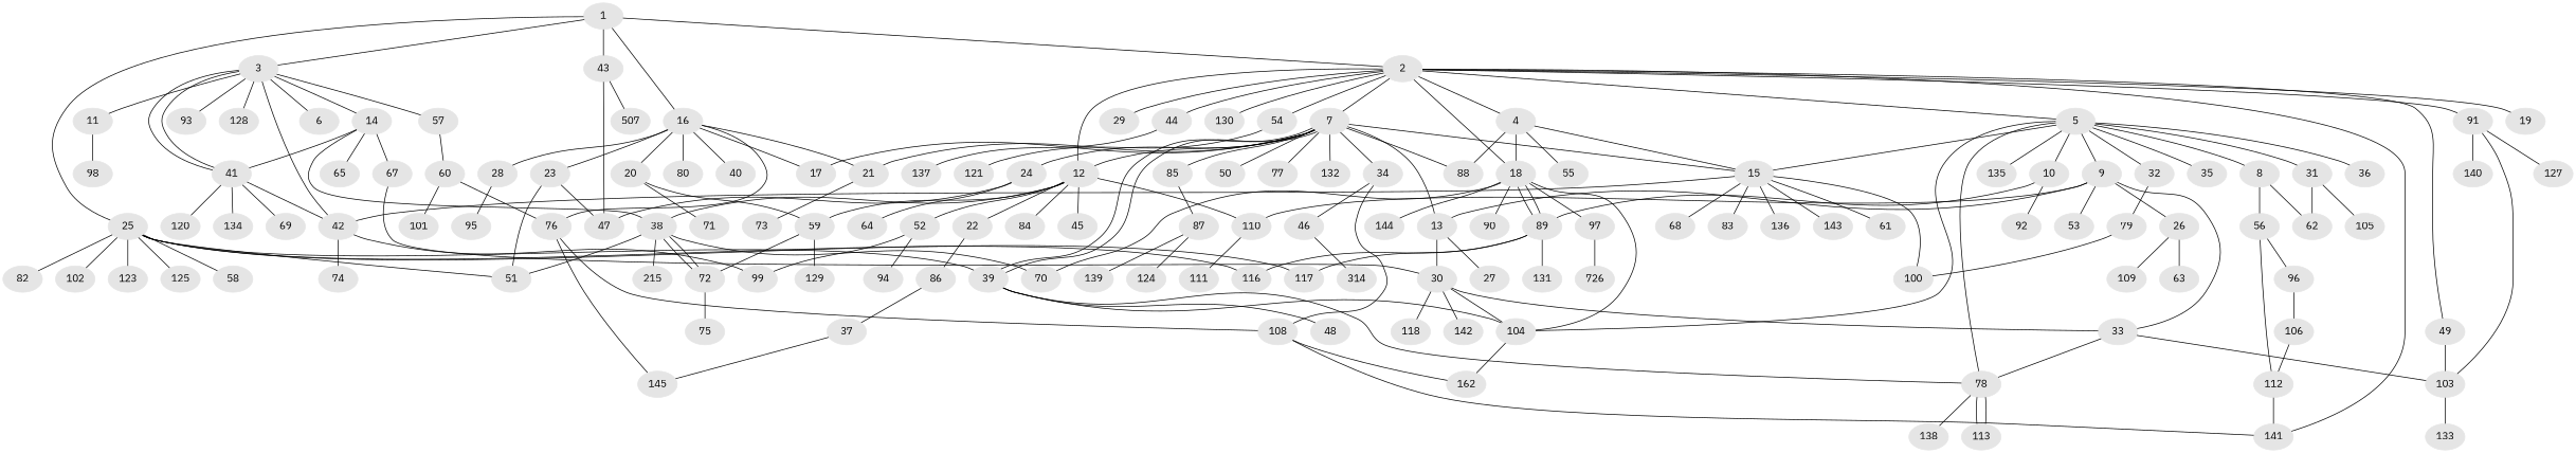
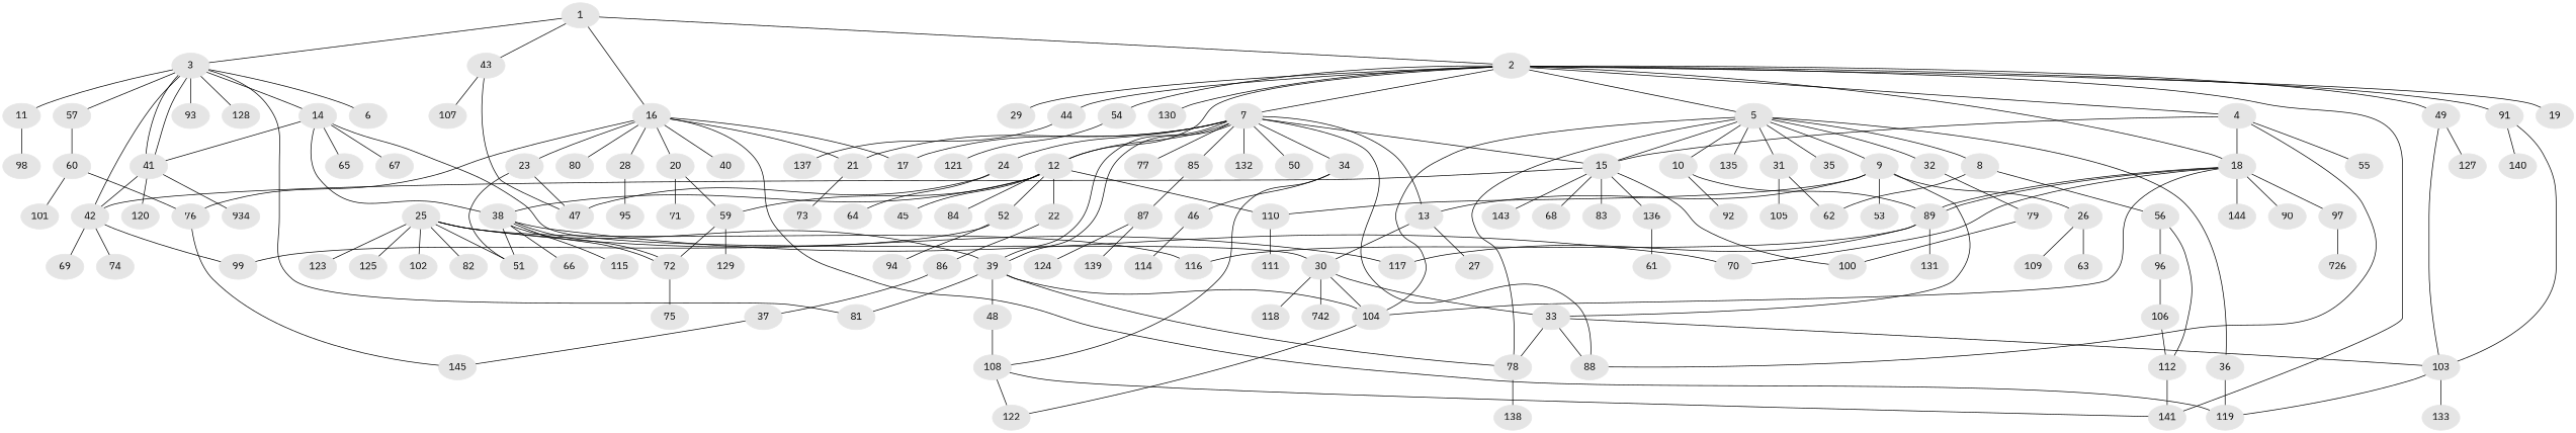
  graph {
    fontname="IBM Plex Sans"
    node [color=gray90 fontname="IBM Plex Sans" style=filled]
    edge [fontname="IBM Plex Sans"]
    1
    2
    3
    16
    25
    43
    4
    5
    7
    12
    18
    19
    29
    44
    49
    54
    91
    130
    141
    6
    11
    14
    41
    42
    57
+   81
    93
    128
    17
    21
    20
    23
    28
    40
    76
    80
+   119
    39
    51
-   58
    82
    102
    116
    117
    123
    125
    47
-   107 [label=507]
+   107
    15
    55
    88
    8
    9
    10
    31
    32
    35
    36
    78
    104
    135
    13
    24
    34
    50
    77
    85
    132
    110
    22
    38
    45
    52
    59
    84
    89
    70
    90
    97
    144
    137
    103
    121
    127
    140
    98
    30
    65
    67
    120
-   134
+   134 [label=934]
    69
    74
    99
    60
    61
    68
    83
    100
    136
    143
    56
    62
    26
    33
    53
    92
    105
    79
-   113
    138
-   122 [label=162]
+   122
    27
    73
    64
    46
    108
    48
    87
    96
    112
    63
    109
    111
    131
    86
+   66
    72
-   115 [label=215]
+   115
    94
    129
    118
-   142
+   142 [label=742]
    37
    145
    71
    95
    n138 [label=726]
    133
-   114 [label=314]
+   114
    75
    106
    101
    124
    139
    1 -- 2
    1 -- 3
    1 -- 16
-   1 -- 25
    1 -- 43
    2 -- 4
    2 -- 5
    2 -- 7
    2 -- 12
    2 -- 18
    2 -- 19
    2 -- 29
    2 -- 44
    2 -- 49
    2 -- 54
    2 -- 91
    2 -- 130
    2 -- 141
    3 -- 6
    3 -- 11
    3 -- 14
    3 -- 41
    3 -- 41
    3 -- 42
    3 -- 57
+   3 -- 81
    3 -- 93
    3 -- 128
    16 -- 17
    16 -- 21
    16 -- 20
    16 -- 23
    16 -- 28
    16 -- 40
    16 -- 76
    16 -- 80
+   16 -- 119
    25 -- 39
    25 -- 51
-   25 -- 58
    25 -- 82
    25 -- 102
    25 -- 116
    25 -- 117
    25 -- 123
    25 -- 125
    43 -- 47
    43 -- 107
    4 -- 18
    4 -- 15
    4 -- 55
    4 -- 88
    5 -- 15
    5 -- 8
    5 -- 9
    5 -- 10
    5 -- 31
    5 -- 32
    5 -- 35
    5 -- 36
    5 -- 78
    5 -- 104
    5 -- 135
    7 -- 12
    7 -- 17
    7 -- 21
    7 -- 39
    7 -- 39
    7 -- 15
    7 -- 88
    7 -- 13
    7 -- 24
    7 -- 34
    7 -- 50
    7 -- 77
    7 -- 85
    7 -- 132
    12 -- 110
    12 -- 22
    12 -- 38
    12 -- 45
    12 -- 52
    12 -- 59
    12 -- 84
    18 -- 104
    18 -- 89
    18 -- 89
    18 -- 70
    18 -- 90
    18 -- 97
    18 -- 144
    44 -- 137
    49 -- 103
    54 -- 121
    91 -- 103
-   91 -- 127
+   49 -- 127
    91 -- 140
    11 -- 98
    14 -- 41
    14 -- 38
-   67 -- 30
+   14 -- 30
    14 -- 65
    14 -- 67
    41 -- 42
    41 -- 120
    41 -- 134
-   41 -- 69
+   42 -- 69
    42 -- 74
    42 -- 99
    57 -- 60
    21 -- 73
    20 -- 59
    20 -- 71
    23 -- 51
    23 -- 47
    28 -- 95
-   76 -- 108
+   48 -- 108
    76 -- 145
+   39 -- 81
    39 -- 78
    39 -- 104
    39 -- 48
    15 -- 42
-   15 -- 61
+   136 -- 61
    15 -- 68
    15 -- 83
    15 -- 100
    15 -- 136
    15 -- 143
    8 -- 56
    8 -- 62
    9 -- 13
    9 -- 110
    9 -- 26
    9 -- 33
    9 -- 53
    10 -- 89
    10 -- 92
    31 -- 62
    31 -- 105
    32 -- 79
-   78 -- 113
-   78 -- 113
+   36 -- 119
    78 -- 138
    104 -- 122
    13 -- 30
    13 -- 27
    24 -- 47
    24 -- 64
    34 -- 46
    34 -- 108
    85 -- 87
    110 -- 111
    22 -- 86
    38 -- 51
    38 -- 70
+   38 -- 66
    38 -- 72
    38 -- 72
    38 -- 115
    52 -- 99
    52 -- 94
    59 -- 72
    59 -- 129
    89 -- 116
    89 -- 117
    89 -- 131
    97 -- n138
+   103 -- 119
    103 -- 133
    30 -- 104
    30 -- 33
    30 -- 118
    30 -- 142
    60 -- 76
    60 -- 101
    56 -- 96
    56 -- 112
    26 -- 63
    26 -- 109
+   33 -- 88
    33 -- 78
    33 -- 103
    79 -- 100
    46 -- 114
    108 -- 141
    108 -- 122
    87 -- 124
    87 -- 139
    96 -- 106
    112 -- 141
    86 -- 37
    72 -- 75
    37 -- 145
    106 -- 112
  }
